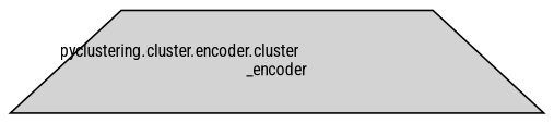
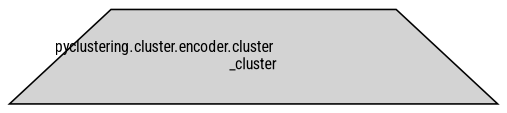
  digraph {
    rankdir=LR
    fontname="Roboto Condensed"
-   n1 [color=black fillcolor=lightgrey fontname="Roboto Condensed" fontsize=10 height=0.2 label="pyclustering.cluster.encoder.cluster\l_encoder" shape=trapezium style=filled width=0.4]
+   n1 [color=black fillcolor=lightgrey fontname="Roboto Condensed" fontsize=10 height=0.2 label="pyclustering.cluster.encoder.cluster\l_cluster" shape=trapezium style=filled width=0.4]
  }
